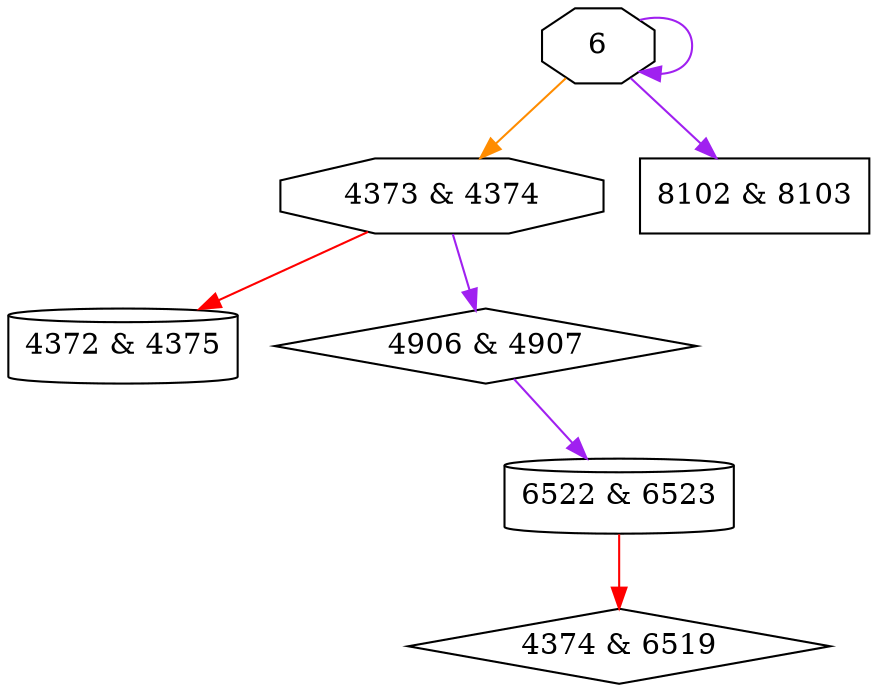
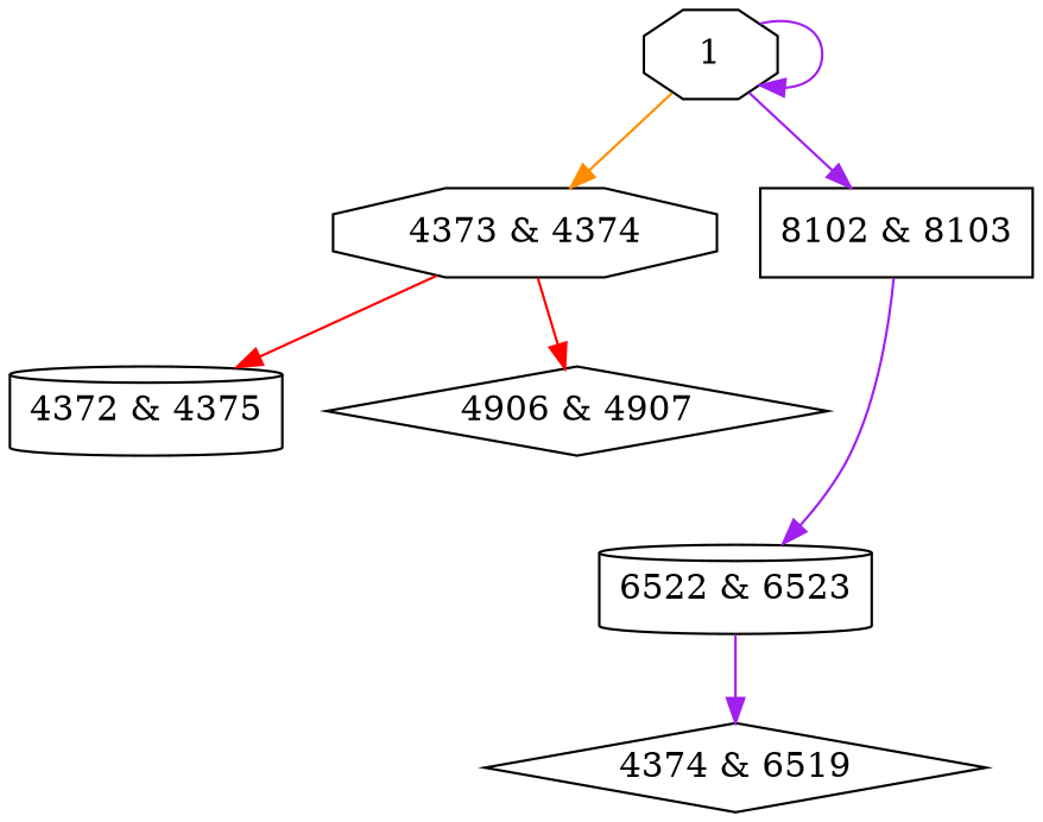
  digraph {
    node [shape=cylinder]
    edge [color=red]
    n1 [label="4372 & 4375"]
    n2 [label="4373 & 4374" shape=octagon]
    n3 [label="4906 & 4907" shape=diamond]
    n4 [label="4374 & 6519" shape=diamond]
    n5 [label="6522 & 6523"]
    n6 [label="8102 & 8103" shape=box]
-   6 [shape=octagon]
+   6 [shape=octagon label=1]
    n2 -> n1
-   n2 -> n3 [color=purple]
-   n5 -> n4
-   n3 -> n5 [color=purple]
+   n2 -> n3
+   n5 -> n4 [color=purple]
+   n6 -> n5 [color=purple]
    6 -> n2 [color=darkorange]
    6 -> n6 [color=purple]
    6 -> 6 [color=purple]
  }
